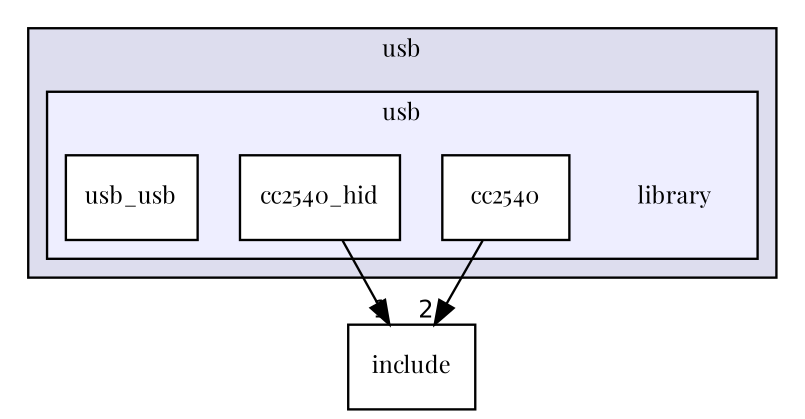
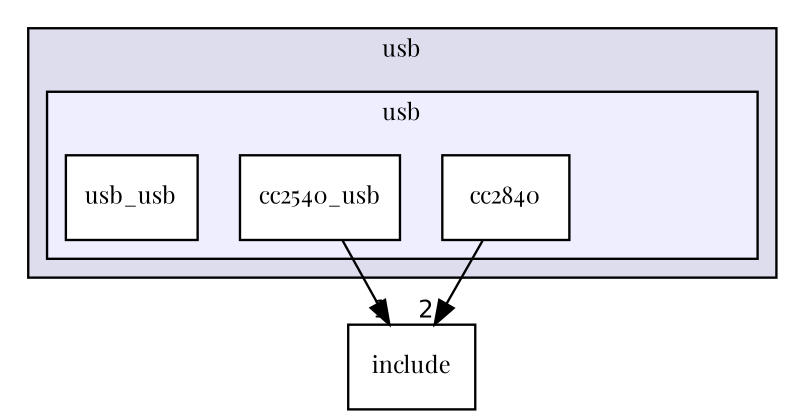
  digraph {
    compound=true
    fontname="Playfair Display"
    node [fontname="Playfair Display" fontsize=10 shape=box color=black fillcolor=white style=filled]
    edge [fontname="Playfair Display" labeldistance=1.5 labelfontname=Helvetica labelfontsize=10]
-   n1 [label=library shape=plaintext color="" fillcolor="" style=""]
-   n2 [label=cc2540]
-   n3 [label=cc2540_hid]
+   n2 [label=cc2840]
+   n3 [label=cc2540_usb]
    n4 [label=usb_usb]
    n5 [label=include color="" fillcolor="" style=""]
    subgraph cluster_1 {
      bgcolor="#ddddee"
      fontsize=10
      label=usb
      pencolor=black
      subgraph cluster_2 {
        bgcolor="#eeeeff"
        fontsize=10
        label=usb
        pencolor=black
-       n1
        n2
        n3
        n4
      }
    }
    n2 -> n5 [headlabel=2]
    n3 -> n5 [headlabel=1]
  }
